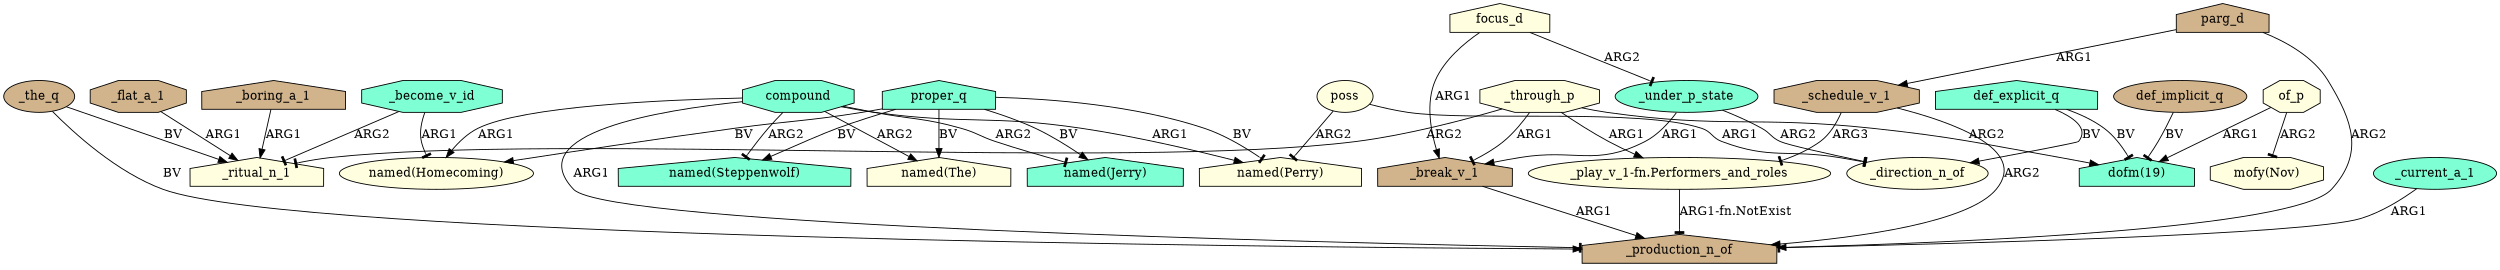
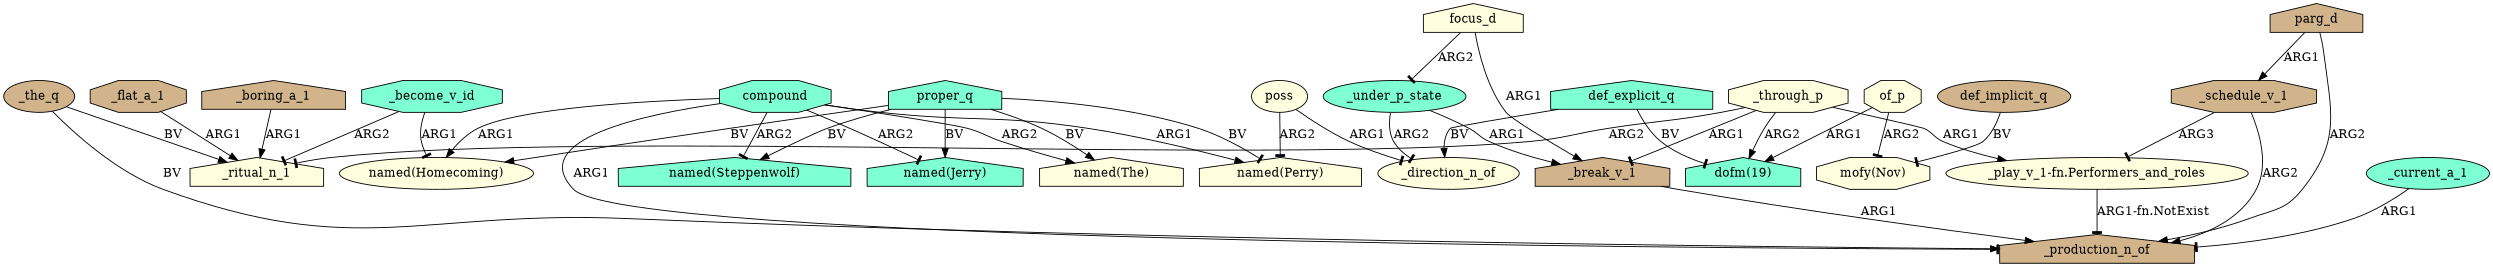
  digraph {
    node [fillcolor=lightyellow shape=house style=filled]
    edge [arrowhead=normal]
    _become_v_id [fillcolor=aquamarine shape=octagon]
    _ritual_n_1
    "named(Homecoming)" [shape=ellipse]
    compound [fillcolor=aquamarine shape=octagon]
    "named(Steppenwolf)" [fillcolor=aquamarine]
    "named(The)"
    _production_n_of [fillcolor=tan]
    "named(Jerry)" [fillcolor=aquamarine]
    "named(Perry)"
    _under_p_state [fillcolor=aquamarine shape=ellipse]
    _direction_n_of [shape=ellipse]
    _break_v_1 [fillcolor=tan]
    _flat_a_1 [fillcolor=tan shape=octagon]
    proper_q [fillcolor=aquamarine]
    _through_p [shape=octagon]
    "_play_v_1-fn.Performers_and_roles" [shape=ellipse]
    "dofm(19)" [fillcolor=aquamarine]
    _the_q [fillcolor=tan shape=ellipse]
    def_explicit_q [fillcolor=aquamarine]
    _schedule_v_1 [fillcolor=tan shape=octagon]
    parg_d [fillcolor=tan]
    _current_a_1 [fillcolor=aquamarine shape=ellipse]
    poss [shape=ellipse]
    of_p [shape=octagon]
    "mofy(Nov)" [shape=octagon]
    _boring_a_1 [fillcolor=tan]
    def_implicit_q [fillcolor=tan shape=ellipse]
    focus_d
    _become_v_id -> _ritual_n_1 [arrowhead=tee label=ARG2]
    _become_v_id -> "named(Homecoming)" [arrowhead=tee label=ARG1]
    compound -> "named(Homecoming)" [label=ARG1]
    compound -> "named(Steppenwolf)" [arrowhead=tee label=ARG2]
    compound -> "named(The)" [label=ARG2]
    compound -> _production_n_of [arrowhead=tee label=ARG1]
    compound -> "named(Jerry)" [arrowhead=tee label=ARG2]
    compound -> "named(Perry)" [label=ARG1]
    _under_p_state -> _direction_n_of [arrowhead=tee label=ARG2]
    _under_p_state -> _break_v_1 [label=ARG1]
    _break_v_1 -> _production_n_of [label=ARG1]
    _flat_a_1 -> _ritual_n_1 [label=ARG1]
    proper_q -> "named(Homecoming)" [label=BV]
    proper_q -> "named(Steppenwolf)" [label=BV]
    proper_q -> "named(The)" [label=BV]
    proper_q -> "named(Jerry)" [label=BV]
    proper_q -> "named(Perry)" [arrowhead=tee label=BV]
    _through_p -> _ritual_n_1 [arrowhead=tee label=ARG2]
    _through_p -> _break_v_1 [arrowhead=tee label=ARG1]
    _through_p -> "_play_v_1-fn.Performers_and_roles" [label=ARG1]
    _through_p -> "dofm(19)" [label=ARG2]
    "_play_v_1-fn.Performers_and_roles" -> _production_n_of [arrowhead=tee label="ARG1-fn.NotExist"]
    _the_q -> _ritual_n_1 [label=BV]
    _the_q -> _production_n_of [label=BV]
    def_explicit_q -> _direction_n_of [label=BV]
    def_explicit_q -> "dofm(19)" [arrowhead=tee label=BV]
    _schedule_v_1 -> _production_n_of [label=ARG2]
    _schedule_v_1 -> "_play_v_1-fn.Performers_and_roles" [arrowhead=tee label=ARG3]
    parg_d -> _production_n_of [label=ARG2]
    parg_d -> _schedule_v_1 [label=ARG1]
    _current_a_1 -> _production_n_of [arrowhead=tee label=ARG1]
    poss -> "named(Perry)" [arrowhead=tee label=ARG2]
    poss -> _direction_n_of [arrowhead=tee label=ARG1]
    of_p -> "dofm(19)" [label=ARG1]
    of_p -> "mofy(Nov)" [arrowhead=tee label=ARG2]
    _boring_a_1 -> _ritual_n_1 [label=ARG1]
-   def_implicit_q -> "dofm(19)" [arrowhead=tee label=BV]
+   def_implicit_q -> "mofy(Nov)" [arrowhead=tee label=BV]
    focus_d -> _under_p_state [arrowhead=tee label=ARG2]
    focus_d -> _break_v_1 [label=ARG1]
  }
